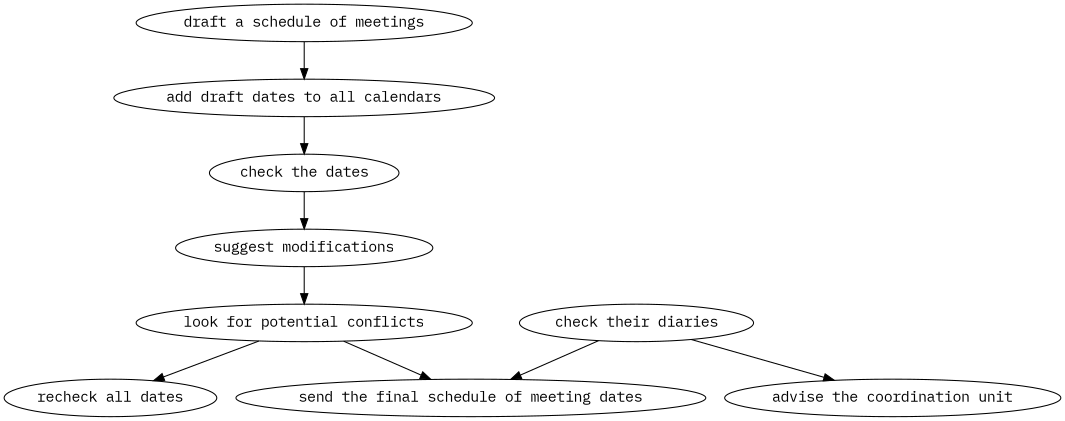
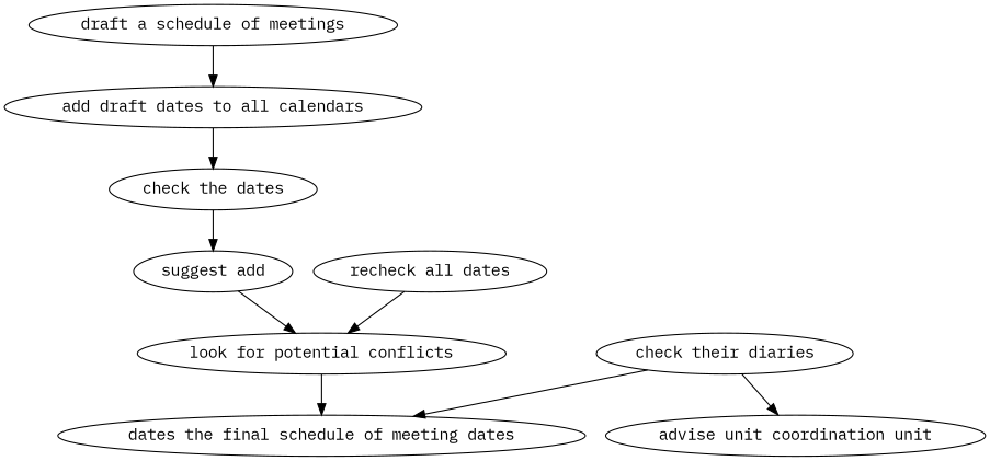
  strict digraph {
    fontname="IBM Plex Mono"
    node [fontname="IBM Plex Mono"]
    edge [attrs="{'type': 'flow', 'label': 'flow'}" fontname="IBM Plex Mono"]
    "draft a schedule of meetings" [attrs="{'type': 'Activity', 'label': 'draft a schedule of meetings'}"]
    "add draft dates to all calendars" [attrs="{'type': 'Activity', 'label': 'add draft dates to all calendars'}"]
    "check the dates" [attrs="{'type': 'Activity', 'label': 'check the dates'}"]
-   "suggest modifications" [attrs="{'type': 'Activity', 'label': 'suggest modifications'}"]
+   "suggest modifications" [attrs="{'type': 'Activity', 'label': 'suggest modifications'}" label="suggest add"]
    "look for potential conflicts" [attrs="{'type': 'Activity', 'label': 'look for potential conflicts'}"]
    "recheck all dates" [attrs="{'type': 'Activity', 'label': 'recheck all dates'}"]
-   "send the final schedule of meeting dates" [attrs="{'type': 'Activity', 'label': 'send the final schedule of meeting dates'}"]
+   "send the final schedule of meeting dates" [attrs="{'type': 'Activity', 'label': 'send the final schedule of meeting dates'}" label="dates the final schedule of meeting dates"]
    "check their diaries" [attrs="{'type': 'Activity', 'label': 'check their diaries'}"]
-   "advise the coordination unit" [attrs="{'type': 'Activity', 'label': 'advise the coordination unit'}"]
+   "advise the coordination unit" [attrs="{'type': 'Activity', 'label': 'advise the coordination unit'}" label="advise unit coordination unit"]
    "draft a schedule of meetings" -> "add draft dates to all calendars"
    "add draft dates to all calendars" -> "check the dates"
    "check the dates" -> "suggest modifications"
    "suggest modifications" -> "look for potential conflicts"
    "look for potential conflicts" -> "send the final schedule of meeting dates"
-   "look for potential conflicts" -> "recheck all dates"
+   "recheck all dates" -> "look for potential conflicts"
    "check their diaries" -> "send the final schedule of meeting dates"
    "check their diaries" -> "advise the coordination unit"
  }
